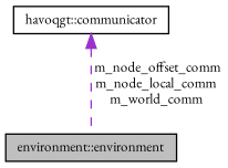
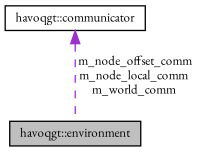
  digraph {
    fontname="EB Garamond"
    node [color=black fontname="EB Garamond" fontsize=10 shape=record style=filled]
-   n1 [fillcolor=grey75 fontcolor=black height=0.2 label="environment::environment" width=0.4]
+   n1 [fillcolor=grey75 fontcolor=black height=0.2 label="havoqgt::environment" width=0.4]
    n2 [fillcolor=white height=0.2 label="havoqgt::communicator" width=0.4]
    n2 -> n1 [color=darkorchid3 dir=back fontname="EB Garamond" fontsize=10 label=" m_node_offset_comm\nm_node_local_comm\nm_world_comm" labelfontname=Helvetica labelfontsize=10 style=dashed]
  }
